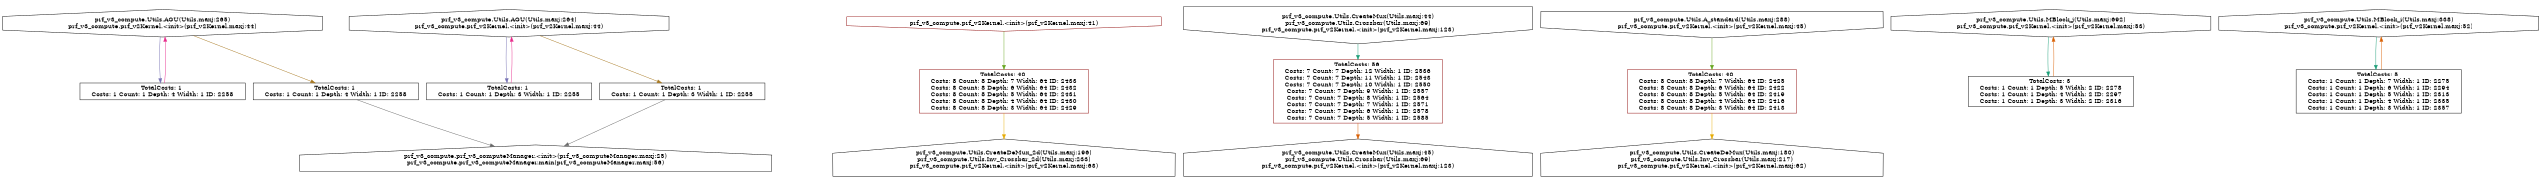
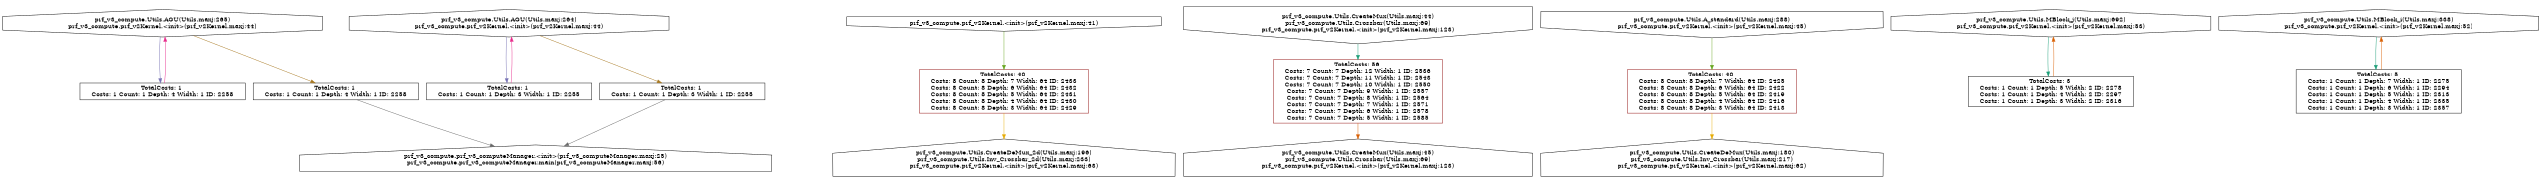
  digraph {
    node [shape=box]
    edge [color="/dark28/1"]
    n1 [label="prf_v3_compute.Utils.AGU(Utils.maxj:265)\nprf_v3_compute.prf_v2Kernel.<init>(prf_v2Kernel.maxj:44)\n" orientation=90 shape=hexagon]
    n2 [label="TotalCosts: 1 \n    Costs: 1 Count: 1 Depth: 4 Width: 1 ID: 2258    \n"]
    n3 [label="TotalCosts: 1 \n    Costs: 1 Count: 1 Depth: 4 Width: 1 ID: 2258    \n"]
-   n4 [label="prf_v3_compute.prf_v2Kernel.<init>(prf_v2Kernel.maxj:41)\n" shape=invhouse color=darkred]
+   n4 [label="prf_v3_compute.prf_v2Kernel.<init>(prf_v2Kernel.maxj:41)\n" shape=invhouse]
    n5 [color=darkred label="TotalCosts: 40 \n    Costs: 8 Count: 8 Depth: 7 Width: 64 ID: 2433    \n    Costs: 8 Count: 8 Depth: 6 Width: 64 ID: 2432    \n    Costs: 8 Count: 8 Depth: 5 Width: 64 ID: 2431    \n    Costs: 8 Count: 8 Depth: 4 Width: 64 ID: 2430    \n    Costs: 8 Count: 8 Depth: 3 Width: 64 ID: 2429    \n"]
    n6 [label="prf_v3_compute.Utils.CreateMux(Utils.maxj:44)\nprf_v3_compute.Utils.Crossbar(Utils.maxj:69)\nprf_v3_compute.prf_v2Kernel.<init>(prf_v2Kernel.maxj:123)\n" shape=invhouse]
    n7 [color=darkred label="TotalCosts: 56 \n    Costs: 7 Count: 7 Depth: 12 Width: 1 ID: 2536    \n    Costs: 7 Count: 7 Depth: 11 Width: 1 ID: 2543    \n    Costs: 7 Count: 7 Depth: 10 Width: 1 ID: 2550    \n    Costs: 7 Count: 7 Depth: 9 Width: 1 ID: 2557    \n    Costs: 7 Count: 7 Depth: 8 Width: 1 ID: 2564    \n    Costs: 7 Count: 7 Depth: 7 Width: 1 ID: 2571    \n    Costs: 7 Count: 7 Depth: 6 Width: 1 ID: 2578    \n    Costs: 7 Count: 7 Depth: 5 Width: 1 ID: 2585    \n"]
    n8 [label="prf_v3_compute.Utils.AGU(Utils.maxj:264)\nprf_v3_compute.prf_v2Kernel.<init>(prf_v2Kernel.maxj:44)\n" orientation=90 shape=hexagon]
    n9 [label="TotalCosts: 1 \n    Costs: 1 Count: 1 Depth: 3 Width: 1 ID: 2255    \n"]
    n10 [label="TotalCosts: 1 \n    Costs: 1 Count: 1 Depth: 3 Width: 1 ID: 2255    \n"]
    n11 [label="prf_v3_compute.prf_v3_computeManager.<init>(prf_v3_computeManager.maxj:25)\nprf_v3_compute.prf_v3_computeManager.main(prf_v3_computeManager.maxj:56)\n" shape=house]
    n12 [label="prf_v3_compute.Utils.CreateDeMux(Utils.maxj:180)\nprf_v3_compute.Utils.Inv_Crossbar(Utils.maxj:217)\nprf_v3_compute.prf_v2Kernel.<init>(prf_v2Kernel.maxj:62)\n" shape=house]
    n13 [label="prf_v3_compute.Utils.A_standard(Utils.maxj:288)\nprf_v3_compute.prf_v2Kernel.<init>(prf_v2Kernel.maxj:45)\n" shape=invhouse]
    n14 [color=darkred label="TotalCosts: 40 \n    Costs: 8 Count: 8 Depth: 7 Width: 64 ID: 2425    \n    Costs: 8 Count: 8 Depth: 6 Width: 64 ID: 2422    \n    Costs: 8 Count: 8 Depth: 5 Width: 64 ID: 2419    \n    Costs: 8 Count: 8 Depth: 4 Width: 64 ID: 2416    \n    Costs: 8 Count: 8 Depth: 3 Width: 64 ID: 2413    \n"]
    n15 [label="prf_v3_compute.Utils.CreateMux(Utils.maxj:45)\nprf_v3_compute.Utils.Crossbar(Utils.maxj:69)\nprf_v3_compute.prf_v2Kernel.<init>(prf_v2Kernel.maxj:123)\n" shape=house]
    n16 [label="prf_v3_compute.Utils.MBlock_j(Utils.maxj:692)\nprf_v3_compute.prf_v2Kernel.<init>(prf_v2Kernel.maxj:53)\n" orientation=90 shape=hexagon]
    n17 [label="TotalCosts: 3 \n    Costs: 1 Count: 1 Depth: 5 Width: 2 ID: 2278    \n    Costs: 1 Count: 1 Depth: 4 Width: 2 ID: 2297    \n    Costs: 1 Count: 1 Depth: 3 Width: 2 ID: 2316    \n"]
    n18 [label="prf_v3_compute.Utils.CreateDeMux_2d(Utils.maxj:196)\nprf_v3_compute.Utils.Inv_Crossbar_2d(Utils.maxj:233)\nprf_v3_compute.prf_v2Kernel.<init>(prf_v2Kernel.maxj:63)\n" shape=house]
    n19 [label="prf_v3_compute.Utils.MBlock_i(Utils.maxj:338)\nprf_v3_compute.prf_v2Kernel.<init>(prf_v2Kernel.maxj:52)\n" orientation=90 shape=hexagon]
    n20 [label="TotalCosts: 5 \n    Costs: 1 Count: 1 Depth: 7 Width: 1 ID: 2275    \n    Costs: 1 Count: 1 Depth: 6 Width: 1 ID: 2294    \n    Costs: 1 Count: 1 Depth: 5 Width: 1 ID: 2313    \n    Costs: 1 Count: 1 Depth: 4 Width: 1 ID: 2335    \n    Costs: 1 Count: 1 Depth: 3 Width: 1 ID: 2357    \n"]
    n1 -> n2 [color="/dark28/3"]
    n1 -> n3 [color="/dark28/7"]
    n2 -> n1 [color="/dark28/4"]
    n3 -> n11 [color="/dark28/8"]
    n4 -> n5 [color="/dark28/5"]
    n5 -> n18 [color="/dark28/6"]
    n6 -> n7
    n7 -> n15 [color="/dark28/2"]
    n8 -> n9 [color="/dark28/3"]
    n8 -> n10 [color="/dark28/7"]
    n9 -> n8 [color="/dark28/4"]
    n10 -> n11 [color="/dark28/8"]
    n13 -> n14 [color="/dark28/5"]
    n14 -> n12 [color="/dark28/6"]
    n16 -> n17
    n17 -> n16 [color="/dark28/2"]
    n19 -> n20
    n20 -> n19 [color="/dark28/2"]
  }
